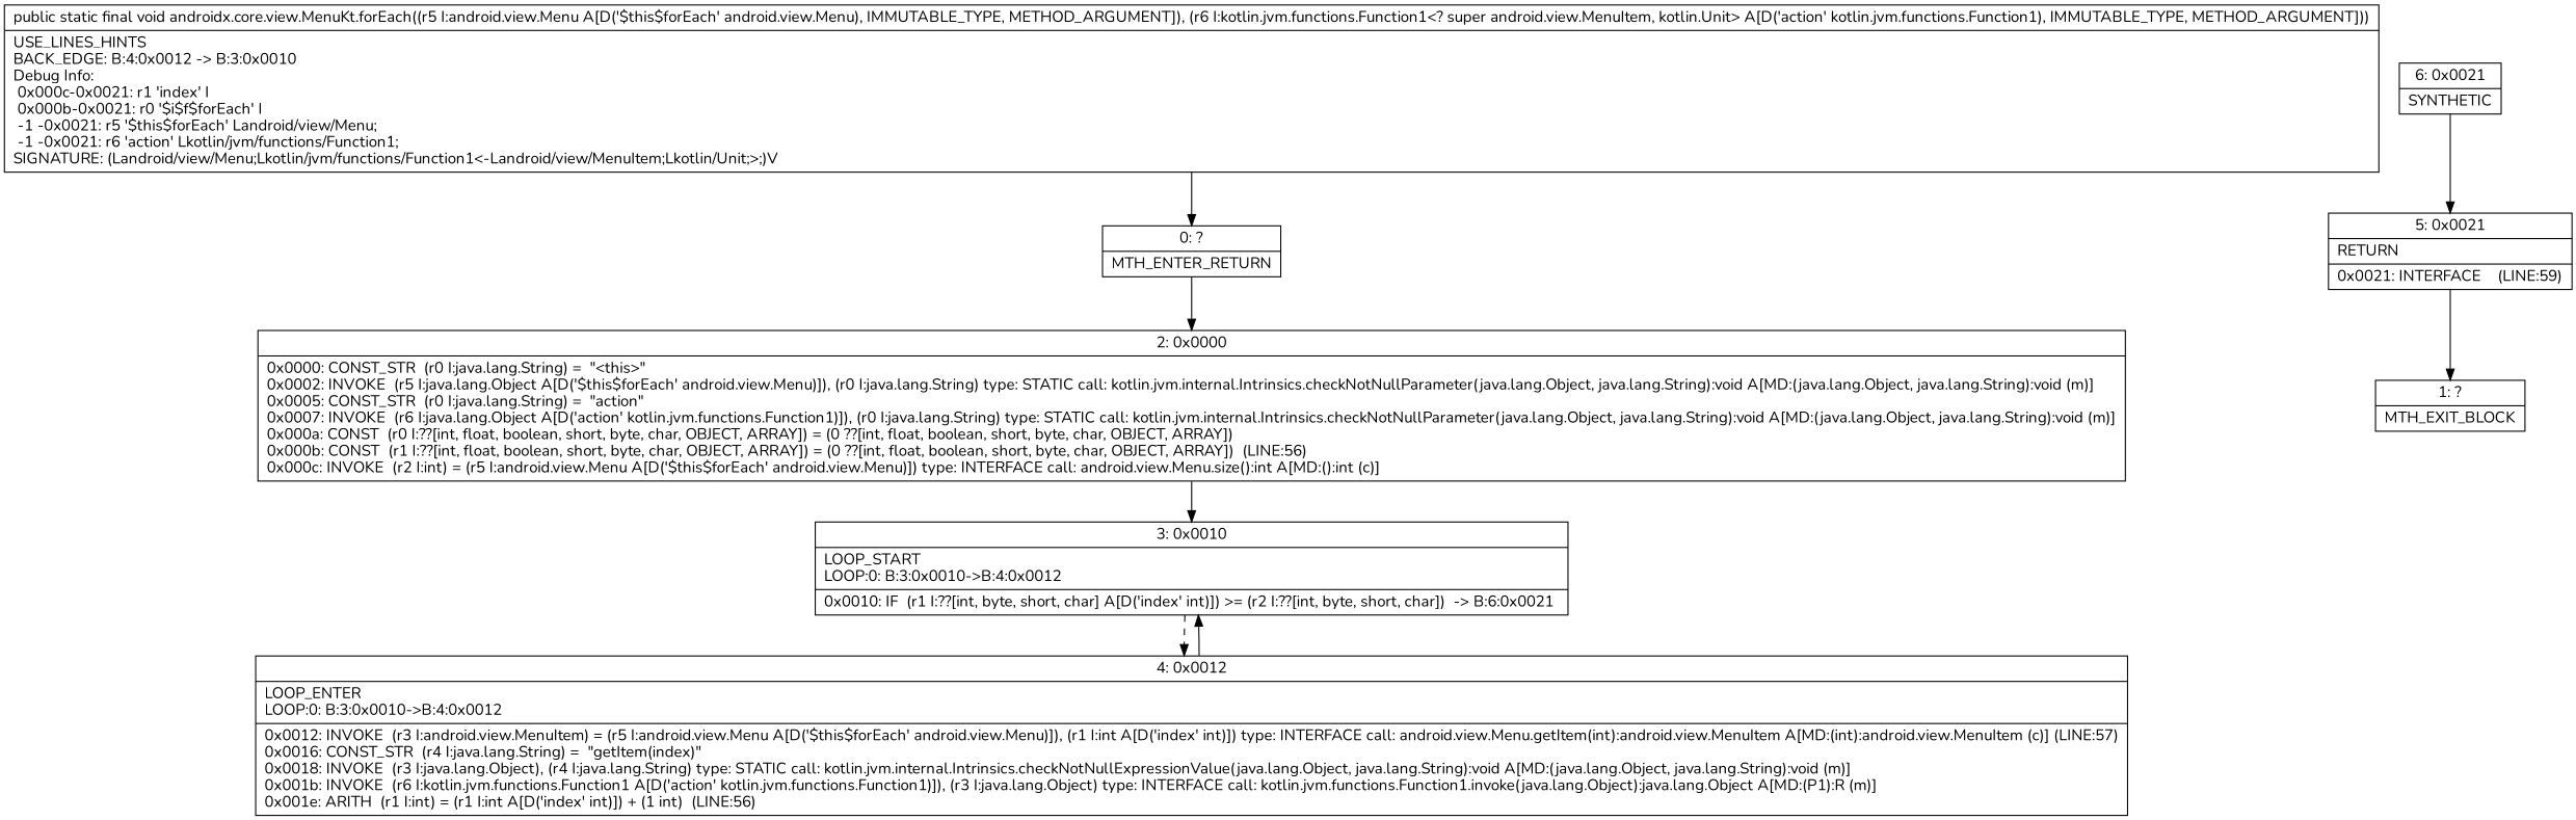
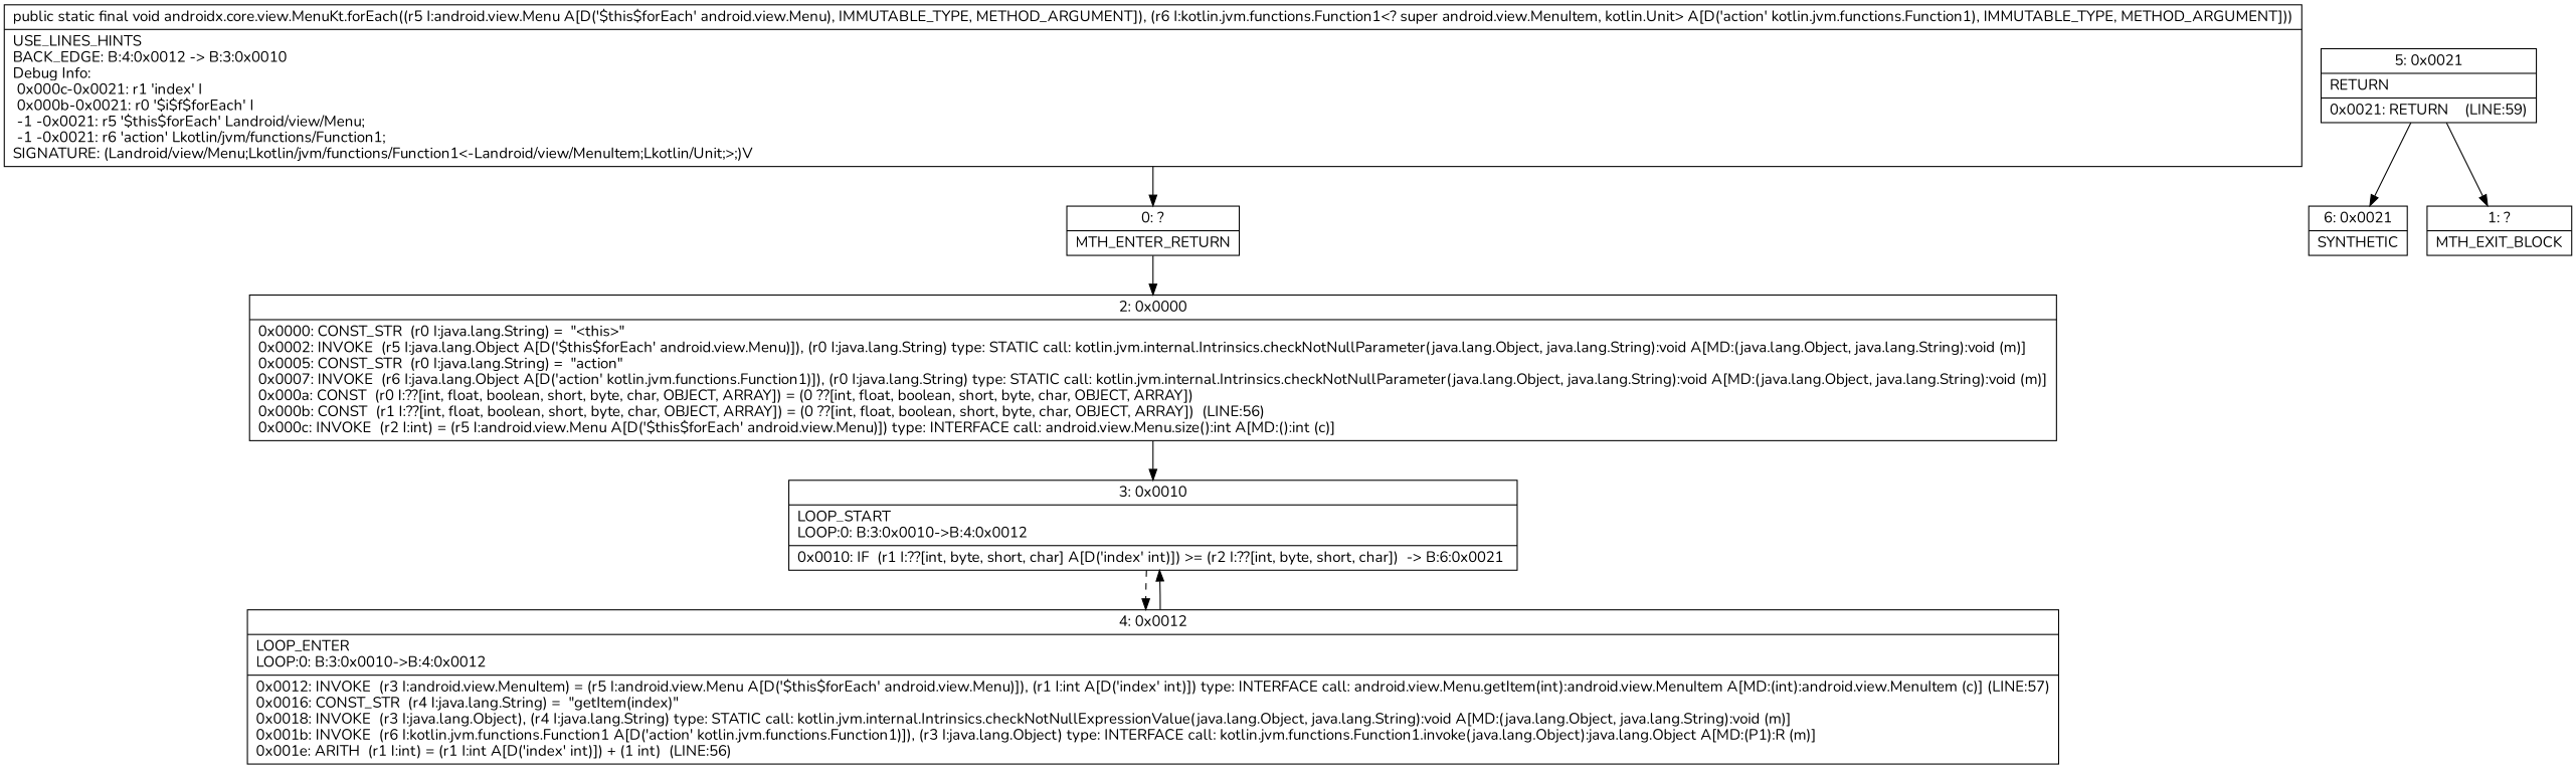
  digraph {
    fontname=Nunito
    node [fontname=Nunito shape=record]
    edge [fontname=Nunito]
    n1 [label="{0\:\ ?|MTH_ENTER_RETURN\l}"]
    n2 [label="{2\:\ 0x0000|0x0000: CONST_STR  (r0 I:java.lang.String) =  \"\<this\>\" \l0x0002: INVOKE  (r5 I:java.lang.Object A[D('$this$forEach' android.view.Menu)]), (r0 I:java.lang.String) type: STATIC call: kotlin.jvm.internal.Intrinsics.checkNotNullParameter(java.lang.Object, java.lang.String):void A[MD:(java.lang.Object, java.lang.String):void (m)]\l0x0005: CONST_STR  (r0 I:java.lang.String) =  \"action\" \l0x0007: INVOKE  (r6 I:java.lang.Object A[D('action' kotlin.jvm.functions.Function1)]), (r0 I:java.lang.String) type: STATIC call: kotlin.jvm.internal.Intrinsics.checkNotNullParameter(java.lang.Object, java.lang.String):void A[MD:(java.lang.Object, java.lang.String):void (m)]\l0x000a: CONST  (r0 I:??[int, float, boolean, short, byte, char, OBJECT, ARRAY]) = (0 ??[int, float, boolean, short, byte, char, OBJECT, ARRAY]) \l0x000b: CONST  (r1 I:??[int, float, boolean, short, byte, char, OBJECT, ARRAY]) = (0 ??[int, float, boolean, short, byte, char, OBJECT, ARRAY])  (LINE:56)\l0x000c: INVOKE  (r2 I:int) = (r5 I:android.view.Menu A[D('$this$forEach' android.view.Menu)]) type: INTERFACE call: android.view.Menu.size():int A[MD:():int (c)]\l}"]
    n3 [label="{3\:\ 0x0010|LOOP_START\lLOOP:0: B:3:0x0010\-\>B:4:0x0012\l|0x0010: IF  (r1 I:??[int, byte, short, char] A[D('index' int)]) \>= (r2 I:??[int, byte, short, char])  \-\> B:6:0x0021 \l}"]
    n4 [label="{4\:\ 0x0012|LOOP_ENTER\lLOOP:0: B:3:0x0010\-\>B:4:0x0012\l|0x0012: INVOKE  (r3 I:android.view.MenuItem) = (r5 I:android.view.Menu A[D('$this$forEach' android.view.Menu)]), (r1 I:int A[D('index' int)]) type: INTERFACE call: android.view.Menu.getItem(int):android.view.MenuItem A[MD:(int):android.view.MenuItem (c)] (LINE:57)\l0x0016: CONST_STR  (r4 I:java.lang.String) =  \"getItem(index)\" \l0x0018: INVOKE  (r3 I:java.lang.Object), (r4 I:java.lang.String) type: STATIC call: kotlin.jvm.internal.Intrinsics.checkNotNullExpressionValue(java.lang.Object, java.lang.String):void A[MD:(java.lang.Object, java.lang.String):void (m)]\l0x001b: INVOKE  (r6 I:kotlin.jvm.functions.Function1 A[D('action' kotlin.jvm.functions.Function1)]), (r3 I:java.lang.Object) type: INTERFACE call: kotlin.jvm.functions.Function1.invoke(java.lang.Object):java.lang.Object A[MD:(P1):R (m)]\l0x001e: ARITH  (r1 I:int) = (r1 I:int A[D('index' int)]) + (1 int)  (LINE:56)\l}"]
    n5 [label="{6\:\ 0x0021|SYNTHETIC\l}"]
-   n6 [label="{5\:\ 0x0021|RETURN\l|0x0021: INTERFACE    (LINE:59)\l}"]
+   n6 [label="{5\:\ 0x0021|RETURN\l|0x0021: RETURN    (LINE:59)\l}"]
    n7 [label="{1\:\ ?|MTH_EXIT_BLOCK\l}"]
    n8 [label="{public static final void androidx.core.view.MenuKt.forEach((r5 I:android.view.Menu A[D('$this$forEach' android.view.Menu), IMMUTABLE_TYPE, METHOD_ARGUMENT]), (r6 I:kotlin.jvm.functions.Function1\<? super android.view.MenuItem, kotlin.Unit\> A[D('action' kotlin.jvm.functions.Function1), IMMUTABLE_TYPE, METHOD_ARGUMENT]))  | USE_LINES_HINTS\lBACK_EDGE: B:4:0x0012 \-\> B:3:0x0010\lDebug Info:\l  0x000c\-0x0021: r1 'index' I\l  0x000b\-0x0021: r0 '$i$f$forEach' I\l  \-1 \-0x0021: r5 '$this$forEach' Landroid\/view\/Menu;\l  \-1 \-0x0021: r6 'action' Lkotlin\/jvm\/functions\/Function1;\lSIGNATURE: (Landroid\/view\/Menu;Lkotlin\/jvm\/functions\/Function1\<\-Landroid\/view\/MenuItem;Lkotlin\/Unit;\>;)V\l}"]
    n1 -> n2
    n2 -> n3
    n3 -> n4 [style=dashed]
    n4 -> n3
-   n5 -> n6
+   n6 -> n5
    n6 -> n7
    n8 -> n1
  }
